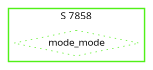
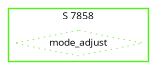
  digraph {
    rankdir=LR
    fontname="Open Sans"
-   n1 [color="#50F018" label=mode_mode shape=diamond style=dotted fontname="Open Sans"]
+   n1 [color="#50F018" label=mode_adjust shape=diamond style=dotted fontname="Open Sans"]
    subgraph cluster_1 {
      color="#50F018"
      label="S 7858"
      style=bold
      n1
    }
  }
